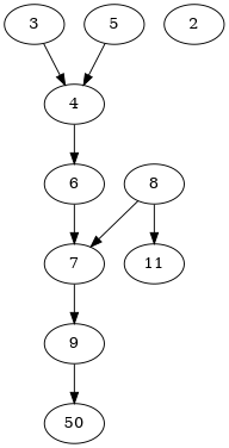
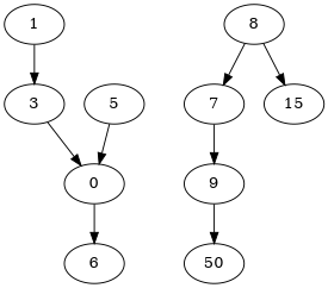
  digraph {
    node [alpha=0.14]
+   1 [alpha=0.08 expect_size=3257949710123532288]
    3 [expect_size=4431684298218668032]
-   4 [alpha=0.15 expect_size=185412331618070167552]
+   4 [alpha=0.15 expect_size=185412331618070167552 label=0]
    6 [alpha=0.04 expect_size=523618406109953]
-   2 [expect_size=354685402270632640]
    5 [alpha=0.15 expect_size=12441178643483328512]
    7 [alpha=0.03 expect_size=29794565249404720]
    9 [alpha=0.18 expect_size=12362795530059776000]
    8 [alpha=0.06 expect_size=52375689910918072]
-   11 [alpha=0.04 expect_size=440358635196430]
+   11 [alpha=0.04 expect_size=440358635196430 label=15]
    n11 [alpha=0.12 expect_size=184559515376573760 label=50]
+   1 -> 3
    3 -> 4
    4 -> 6
-   6 -> 7
    5 -> 4
    7 -> 9
    9 -> n11
    8 -> 7
    8 -> 11
  }
